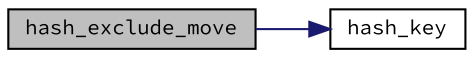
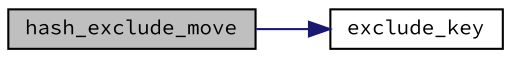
  digraph {
    rankdir=LR
    fontname="Source Code Pro"
    node [color=black fontname="Source Code Pro" fontsize=10 shape=record]
    n1 [fillcolor=grey75 fontcolor=black height=0.2 label=hash_exclude_move style=filled width=0.4]
-   n2 [height=0.2 label=hash_key width=0.4]
+   n2 [height=0.2 label=exclude_key width=0.4]
    n1 -> n2 [color=midnightblue fontname="Source Code Pro" fontsize=10 labelfontname=FreeSans labelfontsize=10 style=solid]
  }
